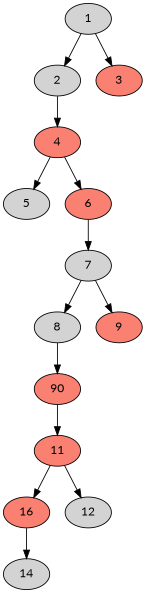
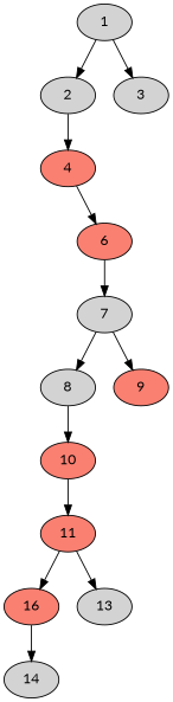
  digraph {
    fontname=Lato
    node [alpha=0.00 fillcolor=lightgrey fontname=Lato style=filled]
    edge [fontname=Lato]
    1 [alpha=0.19 expect_size=422157954951675904]
    2 [expect_size=694972536589012]
-   3 [alpha=0.18 expect_size=18287264943790868 fillcolor=salmon]
+   3 [alpha=0.18 expect_size=18287264943790868]
    4 [expect_size=11027634386654910 fillcolor=salmon]
-   5 [expect_size=50118923677612]
    6 [alpha=0.05 expect_size=70177765800254 fillcolor=salmon]
    7 [alpha=0.01 expect_size=119755417868773]
    8 [alpha=0.13 expect_size=262693016005771264]
    9 [alpha=0.10 expect_size=450023745070981 fillcolor=salmon]
-   10 [alpha=0.09 expect_size=2531331437196911 fillcolor=salmon label=90]
+   10 [alpha=0.09 expect_size=2531331437196911 fillcolor=salmon]
    11 [alpha=0.04 expect_size=728304069919113216 fillcolor=salmon]
    n12 [alpha=0.14 expect_size=237902590403325 fillcolor=salmon label=16]
-   13 [alpha=0.04 expect_size=165373060125665 label=12]
+   13 [alpha=0.04 expect_size=165373060125665]
    14 [alpha=0.15 expect_size=25506406291019356]
    1 -> 2
    1 -> 3
    2 -> 4
-   4 -> 5
    4 -> 6
    6 -> 7
    7 -> 8
    7 -> 9
    8 -> 10
    10 -> 11
    11 -> n12
    11 -> 13
    n12 -> 14
  }
